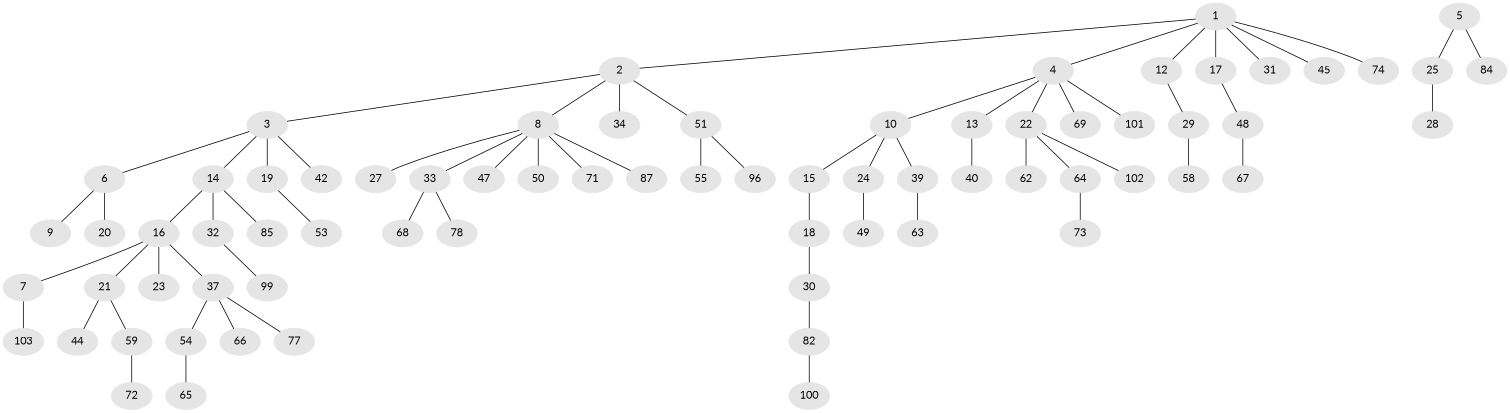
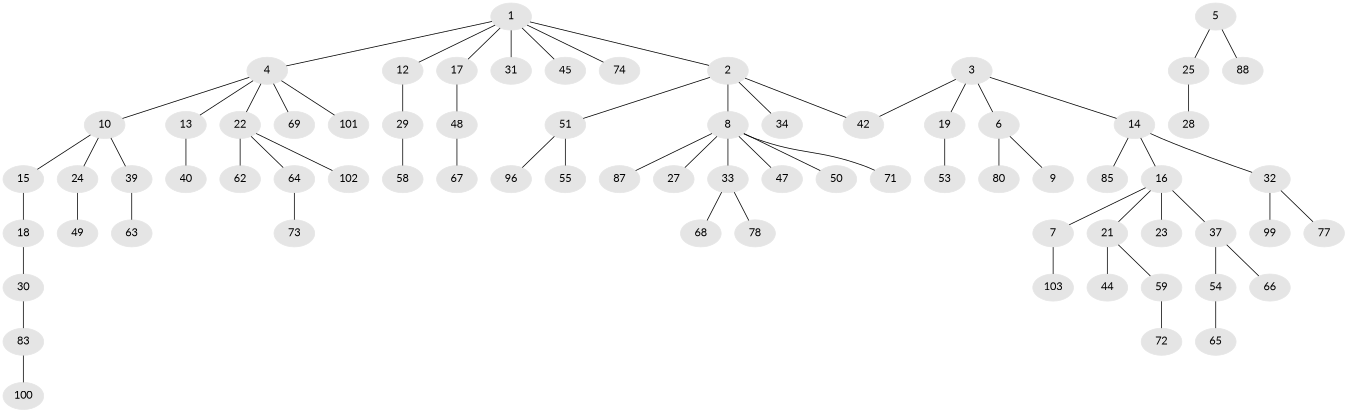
  graph {
    fontname=Lato
    node [color=gray90 fontname=Lato style=filled]
    edge [fontname=Lato]
    1 [super="+11"]
    2 [super="+35"]
    4 [super="+46"]
    12 [super="+56"]
    17
    31
    45 [super="+97"]
    74 [super="+95"]
    3
    8 [super="+70"]
    34
    51
    10 [super="+36"]
    13 [super="+94"]
    22
    69
    101
    29 [super="+104"]
    n19 [label=48 super="+79"]
    6
    14 [super="+38"]
    19 [super="+20"]
    42
    27 [super="+92"]
    33 [super="+75"]
    47
    50
    71
    87
    55
    96
    5 [super="+84"]
    25
-   88 [label=84]
+   88
    9 [super="+48"]
-   80 [label=20]
+   80
    16
    32 [super="+82"]
    85
    53
    15 [super="+52"]
    24
    39
    40
    62
    64
    102
    28 [super="+57"]
    7 [super="+76"]
    103
    68
    78 [super="+81"]
    18 [super="+26"]
    49
    63
    58
    21 [super="+43"]
    23
    37 [super="+61"]
    99
    30 [super="+93"]
    44 [super="+60"]
    59
    54 [super="+89"]
    66
    77
    67 [super="+91"]
-   83 [label=82]
+   83
    72 [super="+86"]
    73 [super="+98"]
    100 [super="+105"]
    65
    1 -- 2
    1 -- 4
    1 -- 12
    1 -- 17
    1 -- 31
    1 -- 45
    1 -- 74
-   2 -- 3
+   2 -- 42
    2 -- 8
    2 -- 34
    2 -- 51
    4 -- 10
    4 -- 13
    4 -- 22
    4 -- 69
    4 -- 101
    12 -- 29
    17 -- n19
    3 -- 6
    3 -- 14
    3 -- 19
    3 -- 42
    8 -- 27
    8 -- 33
    8 -- 47
    8 -- 50
    8 -- 71
    8 -- 87
    51 -- 55
    51 -- 96
    10 -- 15
    10 -- 24
    10 -- 39
    13 -- 40
    22 -- 62
    22 -- 64
    22 -- 102
    29 -- 58
    n19 -- 67
    6 -- 9
    6 -- 80
    14 -- 16
    14 -- 32
    14 -- 85
    19 -- 53
    33 -- 68
    33 -- 78
    5 -- 25
    5 -- 88
    25 -- 28
    16 -- 7
    16 -- 21
    16 -- 23
    16 -- 37
    32 -- 99
    15 -- 18
    24 -- 49
    39 -- 63
    64 -- 73
    7 -- 103
    18 -- 30
    21 -- 44
    21 -- 59
    37 -- 54
    37 -- 66
-   37 -- 77
+   32 -- 77
    30 -- 83
    59 -- 72
    54 -- 65
    83 -- 100
  }
